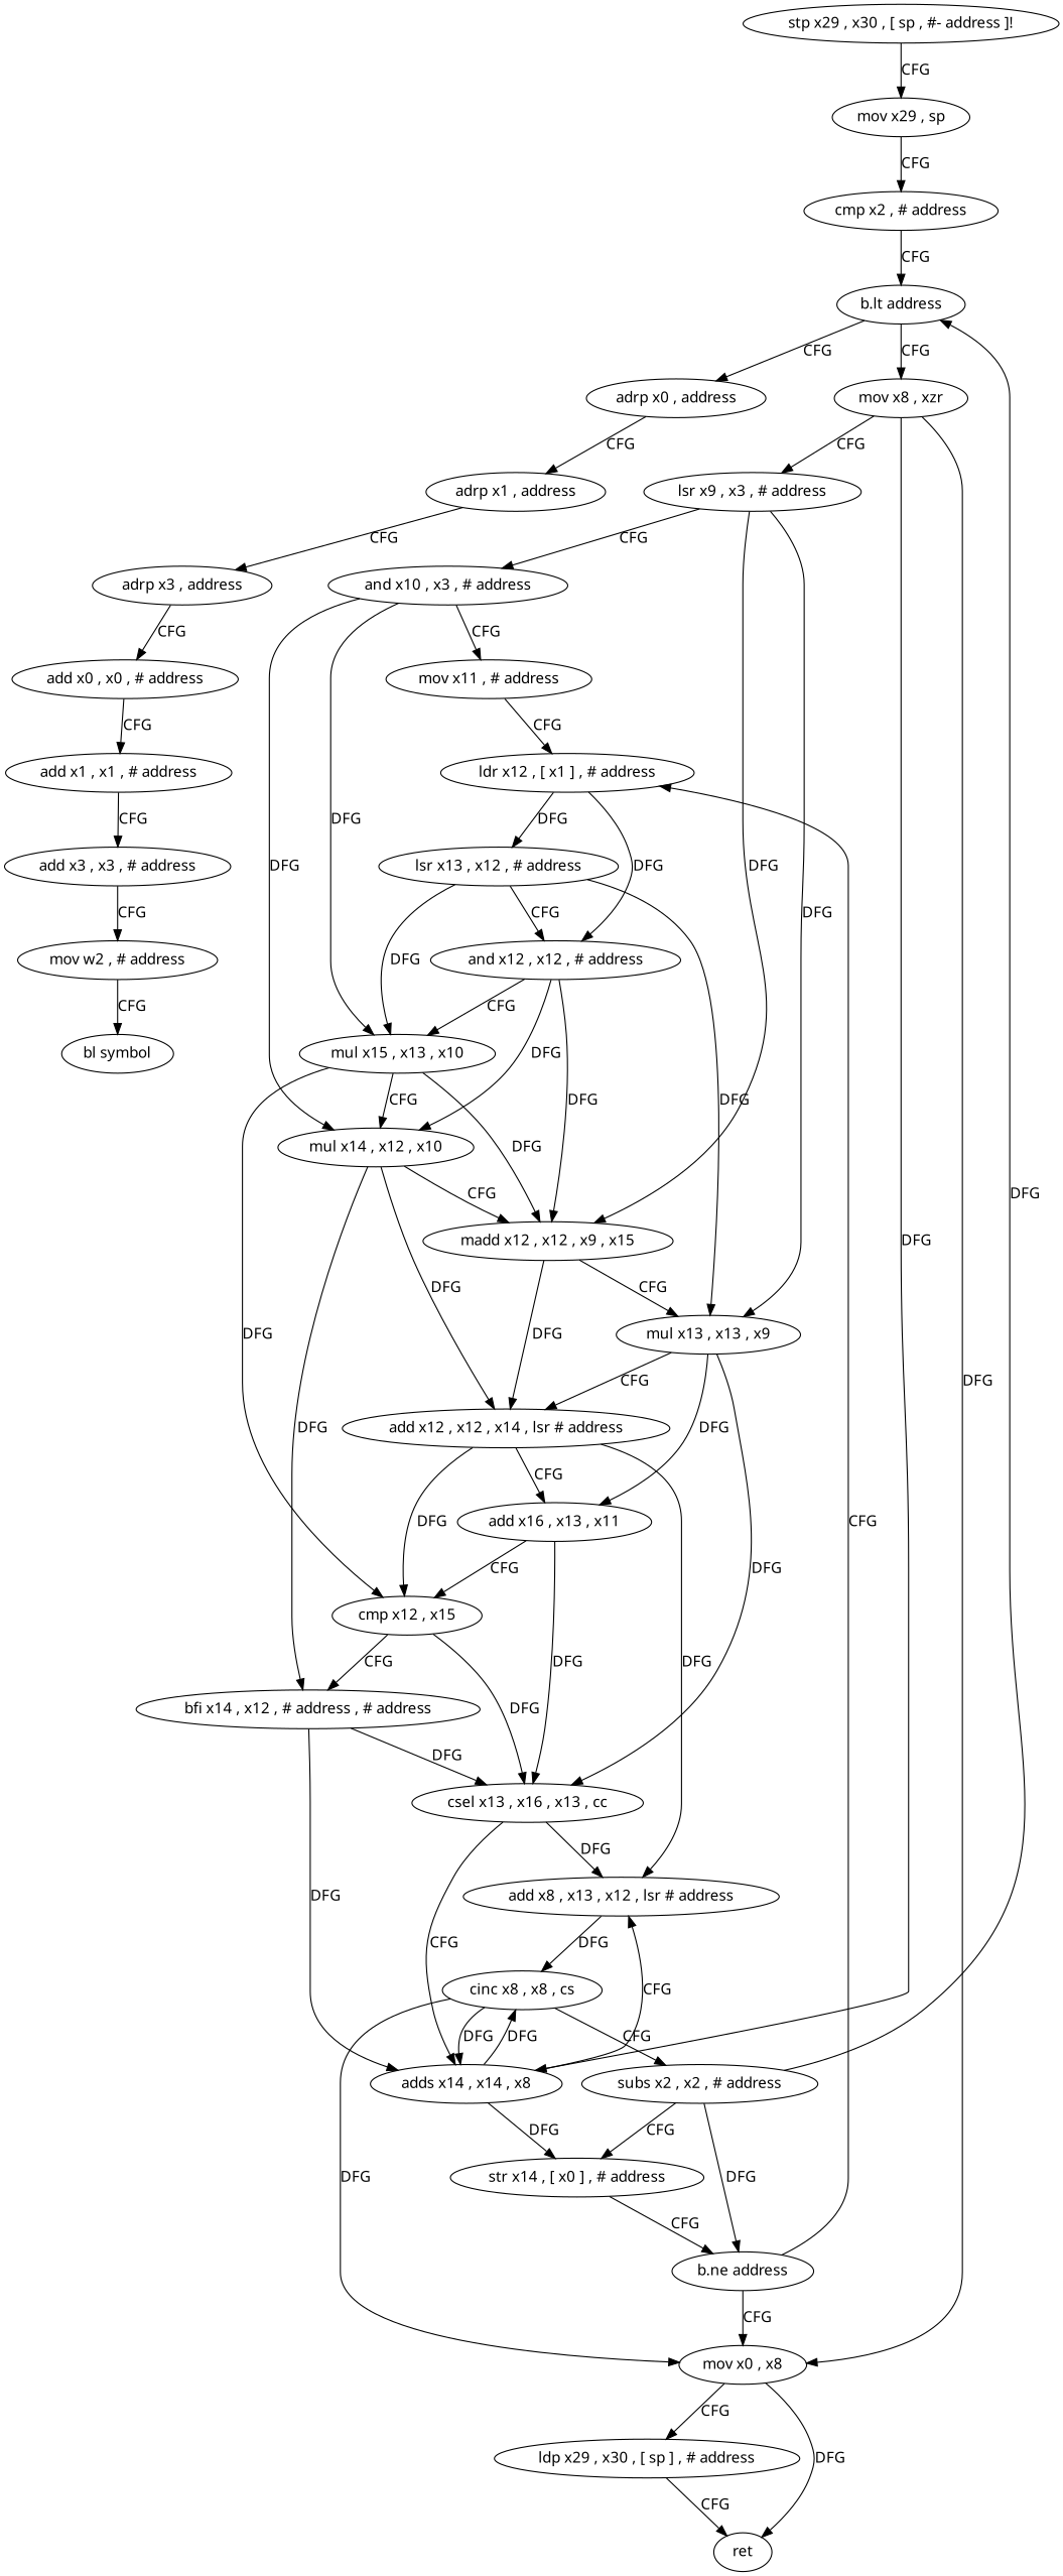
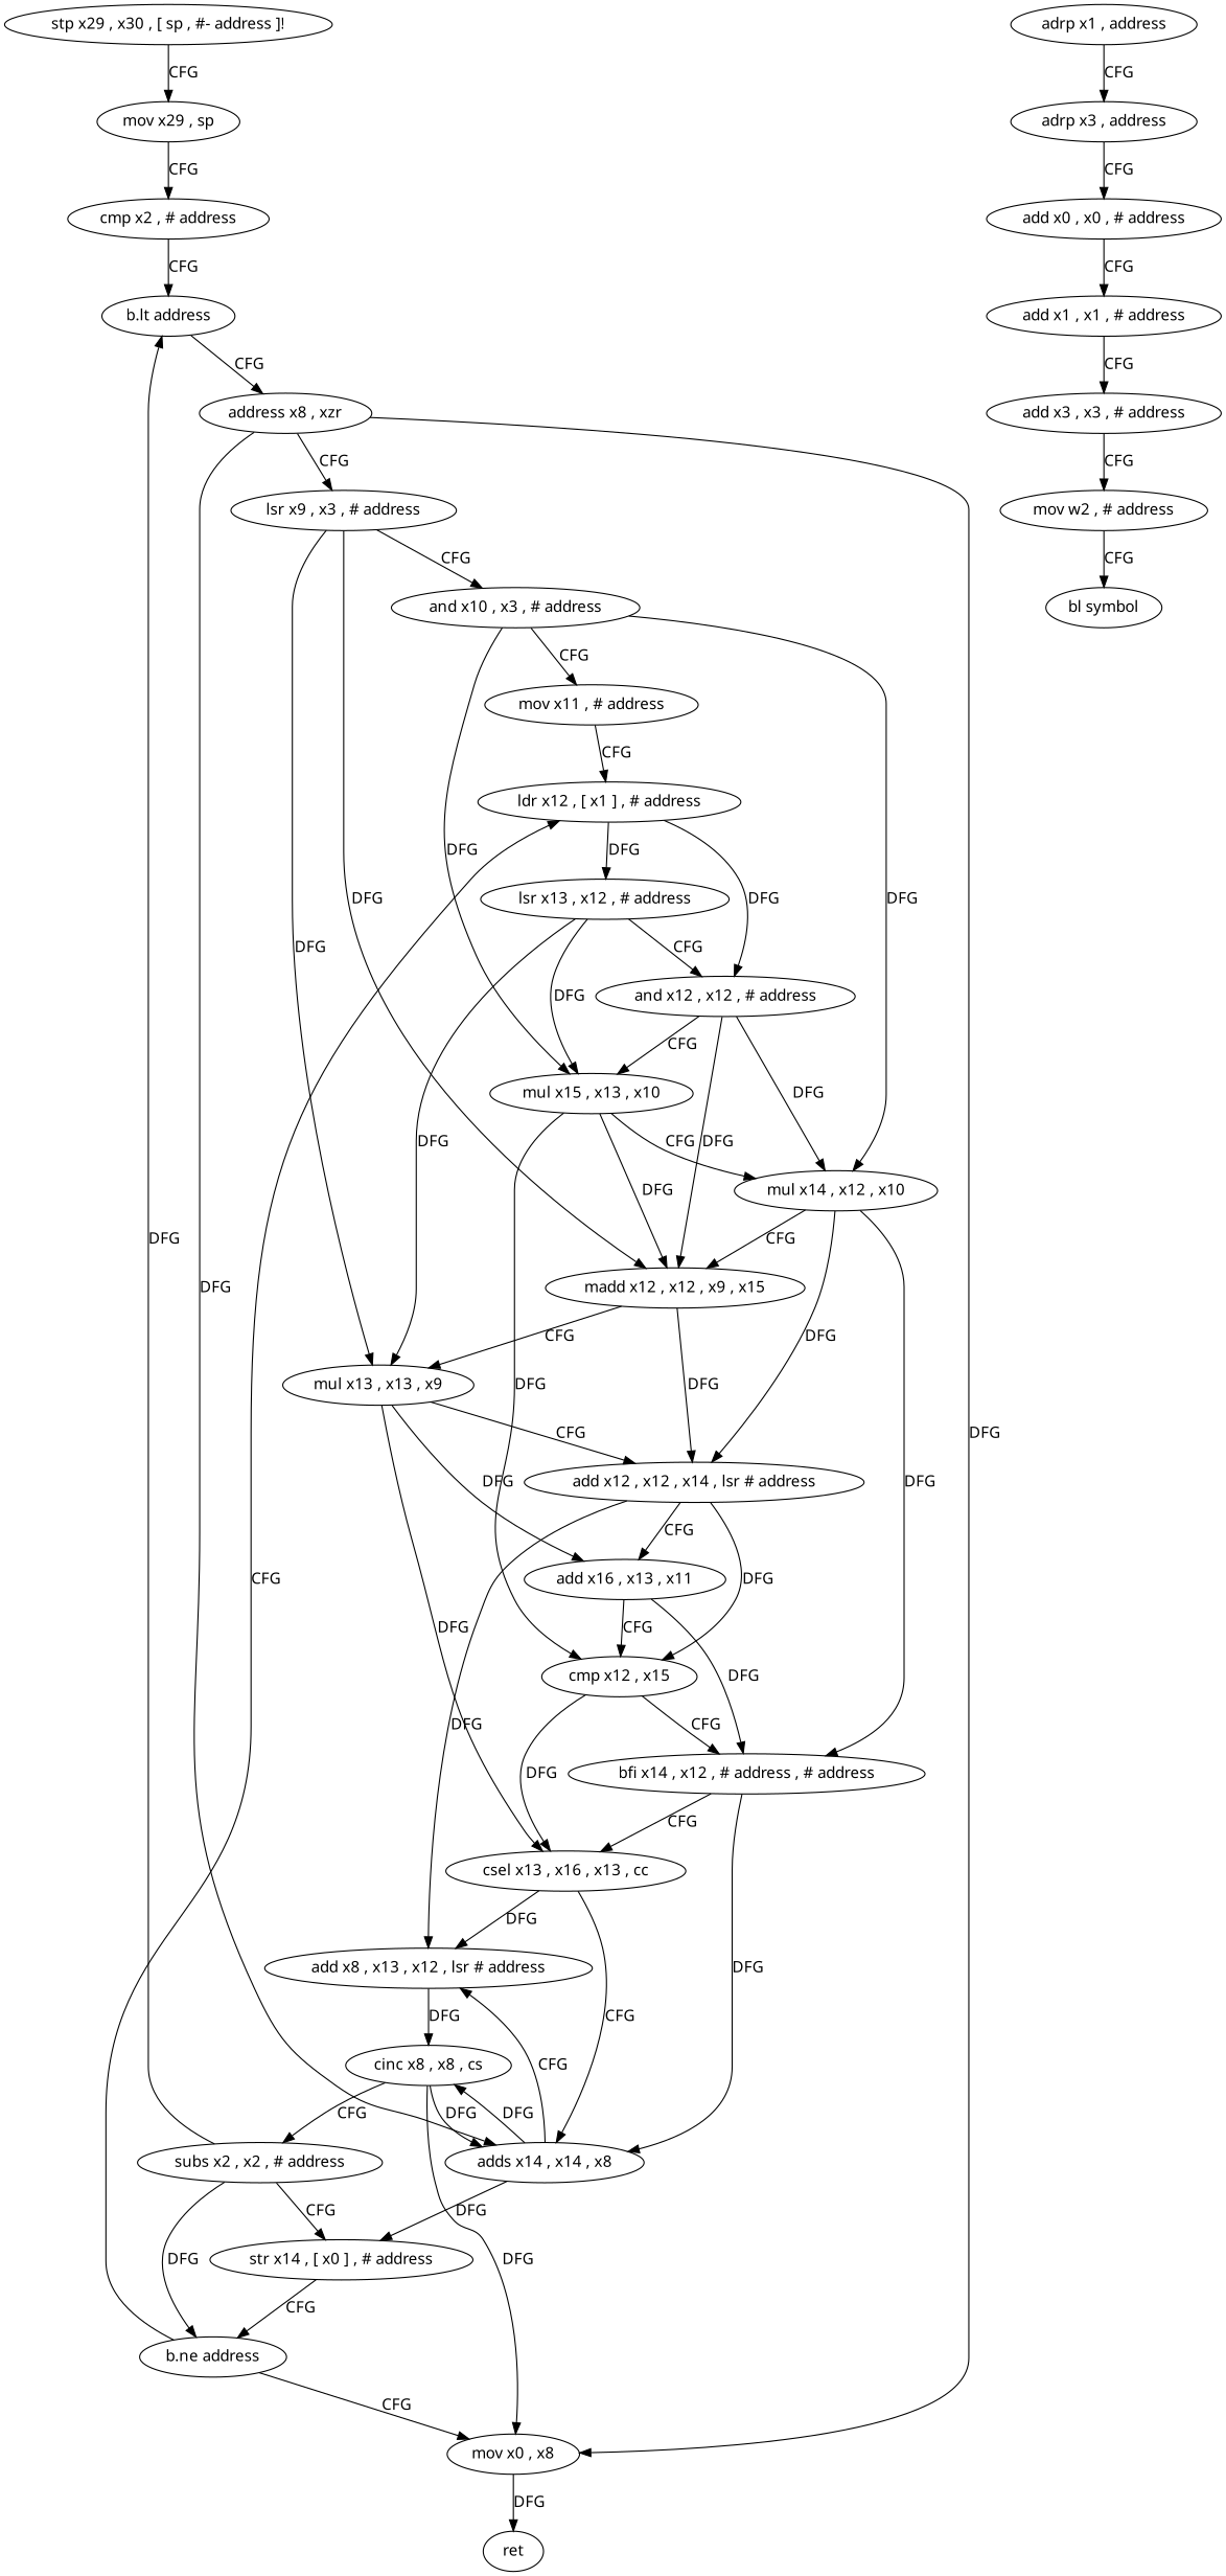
  digraph {
    fontname="Noto Sans"
    node [fontname="Noto Sans"]
    edge [fontname="Noto Sans"]
    n1 [label="stp x29 , x30 , [ sp , #- address ]!"]
    n2 [label="mov x29 , sp"]
    n3 [label="cmp x2 , # address"]
    n4 [label="b.lt address"]
-   n5 [label="adrp x0 , address"]
-   n6 [label="mov x8 , xzr"]
+   n6 [label="address x8 , xzr"]
    n7 [label="adrp x1 , address"]
    n8 [label="lsr x9 , x3 , # address"]
    n9 [label="adds x14 , x14 , x8"]
    n10 [label="mov x0 , x8"]
    n11 [label="adrp x3 , address"]
    n12 [label="and x10 , x3 , # address"]
    n13 [label="madd x12 , x12 , x9 , x15"]
    n14 [label="mul x13 , x13 , x9"]
    n15 [label="add x8 , x13 , x12 , lsr # address"]
    n16 [label="cinc x8 , x8 , cs"]
    n17 [label="str x14 , [ x0 ] , # address"]
-   n18 [label="ldp x29 , x30 , [ sp ] , # address"]
    n19 [label=ret]
    n20 [label="add x0 , x0 , # address"]
    n21 [label="add x1 , x1 , # address"]
    n22 [label="add x3 , x3 , # address"]
    n23 [label="mov w2 , # address"]
    n24 [label="bl symbol"]
    n25 [label="mov x11 , # address"]
    n26 [label="mul x15 , x13 , x10"]
    n27 [label="mul x14 , x12 , x10"]
    n28 [label="add x12 , x12 , x14 , lsr # address"]
    n29 [label="add x16 , x13 , x11"]
    n30 [label="csel x13 , x16 , x13 , cc"]
    n31 [label="ldr x12 , [ x1 ] , # address"]
    n32 [label="cmp x12 , x15"]
    n33 [label="bfi x14 , x12 , # address , # address"]
    n34 [label="lsr x13 , x12 , # address"]
    n35 [label="and x12 , x12 , # address"]
    n36 [label="subs x2 , x2 , # address"]
    n37 [label="b.ne address"]
    n1 -> n2 [label=CFG]
    n2 -> n3 [label=CFG]
    n3 -> n4 [label=CFG]
-   n4 -> n5 [label=CFG]
    n4 -> n6 [label=CFG]
-   n5 -> n7 [label=CFG]
    n6 -> n8 [label=CFG]
    n6 -> n9 [label=DFG]
    n6 -> n10 [label=DFG]
    n7 -> n11 [label=CFG]
    n8 -> n12 [label=CFG]
    n8 -> n13 [label=DFG]
    n8 -> n14 [label=DFG]
    n9 -> n15 [label=CFG]
    n9 -> n16 [label=DFG]
    n9 -> n17 [label=DFG]
-   n10 -> n18 [label=CFG]
    n10 -> n19 [label=DFG]
    n11 -> n20 [label=CFG]
    n12 -> n25 [label=CFG]
    n12 -> n26 [label=DFG]
    n12 -> n27 [label=DFG]
    n13 -> n14 [label=CFG]
    n13 -> n28 [label=DFG]
    n14 -> n28 [label=CFG]
    n14 -> n29 [label=DFG]
    n14 -> n30 [label=DFG]
    n15 -> n16 [label=DFG]
    n16 -> n9 [label=DFG]
    n16 -> n10 [label=DFG]
    n16 -> n36 [label=CFG]
    n17 -> n37 [label=CFG]
-   n18 -> n19 [label=CFG]
    n20 -> n21 [label=CFG]
    n21 -> n22 [label=CFG]
    n22 -> n23 [label=CFG]
    n23 -> n24 [label=CFG]
    n25 -> n31 [label=CFG]
    n26 -> n13 [label=DFG]
    n26 -> n27 [label=CFG]
    n26 -> n32 [label=DFG]
    n27 -> n13 [label=CFG]
    n27 -> n28 [label=DFG]
    n27 -> n33 [label=DFG]
    n28 -> n15 [label=DFG]
    n28 -> n29 [label=CFG]
    n28 -> n32 [label=DFG]
-   n29 -> n30 [label=DFG]
+   n29 -> n33 [label=DFG]
    n29 -> n32 [label=CFG]
    n30 -> n9 [label=CFG]
    n30 -> n15 [label=DFG]
    n31 -> n34 [label=DFG]
    n31 -> n35 [label=DFG]
    n32 -> n30 [label=DFG]
    n32 -> n33 [label=CFG]
    n33 -> n9 [label=DFG]
-   n33 -> n30 [label=DFG]
+   n33 -> n30 [label=CFG]
    n34 -> n14 [label=DFG]
    n34 -> n26 [label=DFG]
    n34 -> n35 [label=CFG]
    n35 -> n13 [label=DFG]
    n35 -> n26 [label=CFG]
    n35 -> n27 [label=DFG]
    n36 -> n4 [label=DFG]
    n36 -> n17 [label=CFG]
    n36 -> n37 [label=DFG]
    n37 -> n10 [label=CFG]
    n37 -> n31 [label=CFG]
  }
